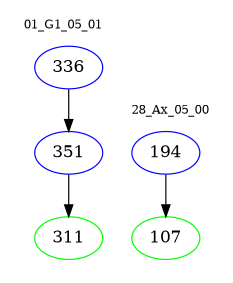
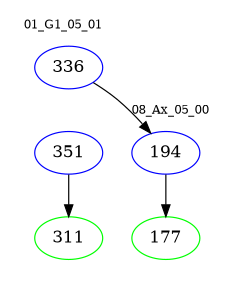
  digraph {
    node [color=blue]
    edge [color=black]
    n1 [label=194]
-   n2 [color=green label=107]
+   n2 [color=green label=177]
    n3 [label=336]
    n4 [color=green label=311]
    n5 [label=351]
    subgraph cluster_1 {
      color=white
      fontsize=10
-     label="28_Ax_05_00"
+     label="08_Ax_05_00"
      n1
      n2
    }
    subgraph cluster_2 {
      color=white
      fontsize=10
      label="01_G1_05_01"
      n3
      n4
      n5
    }
    n1 -> n2
-   n3 -> n5
+   n3 -> n1
    n5 -> n4
  }
